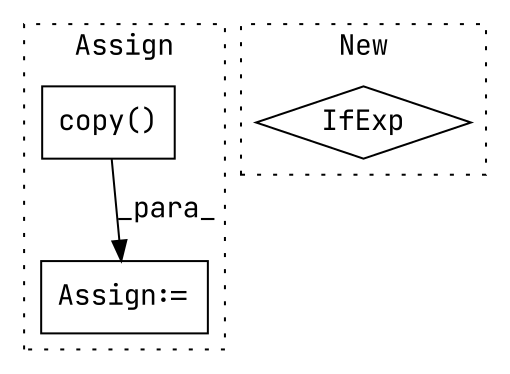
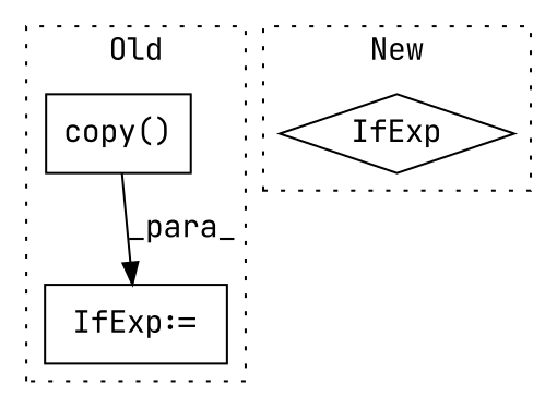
  digraph {
    fontname="JetBrains Mono"
    node [shape=box fontname="JetBrains Mono"]
    n1 [a=75 l="8,1" label="copy()" s="25563,25581"]
-   n2 [a=68 l=3 label="Assign:=" s=25666]
+   n2 [a=68 l=3 label="IfExp:=" s=25666]
    n3 [a=51 l="4,6" label=IfExp s="25047,25075" shape=diamond]
    subgraph cluster_1 {
-     label=Assign
+     label=Old
      style=dotted
      n1
      n2
    }
    subgraph cluster_2 {
      label=New
      style=dotted
      n3
    }
    n1 -> n2 [label=_para_ fontname="JetBrains Mono"]
  }
